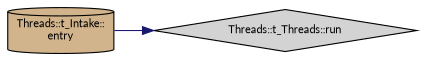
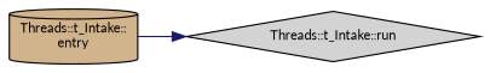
  digraph {
    rankdir=RL
    fontname=Lato
    node [color=black fontname=Lato fontsize=10 style=filled]
-   n1 [fillcolor=lightgrey fontcolor=black height=0.2 label="Threads::t_Threads::run" shape=diamond width=0.4]
+   n1 [fillcolor=lightgrey fontcolor=black height=0.2 label="Threads::t_Intake::run" shape=diamond width=0.4]
    n2 [fillcolor=tan height=0.2 label="Threads::t_Intake::\lentry" shape=cylinder width=0.4]
    n1 -> n2 [color=midnightblue dir=back fontname=Lato fontsize=10 labelfontname=Helvetica labelfontsize=10 style=solid]
  }
